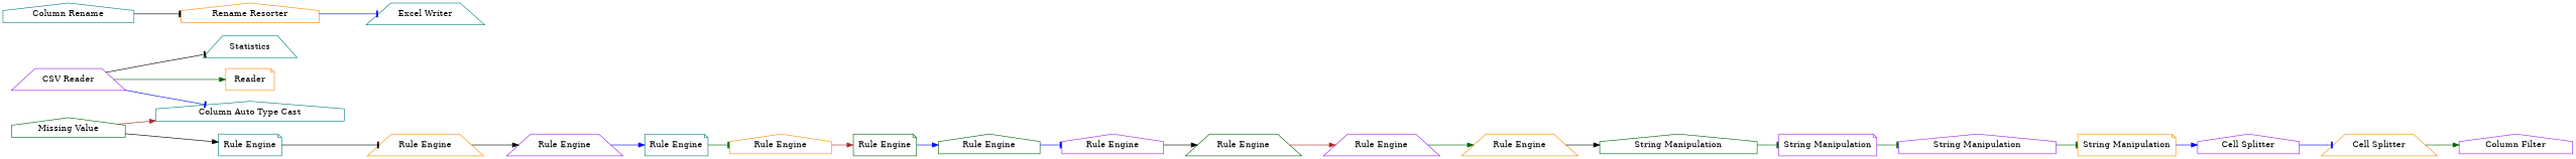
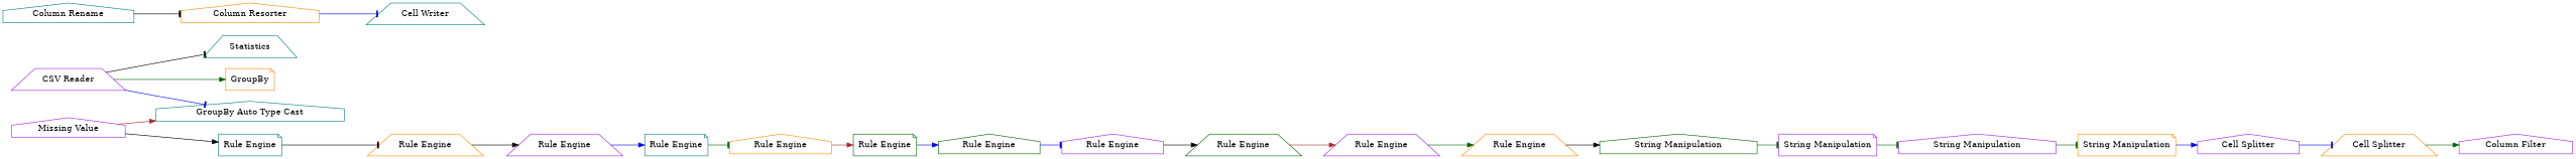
  digraph {
    rankdir=LR
    node [color=purple shape=house]
    edge [arrowhead=normal color=black]
    n1 [label="CSV Reader" shape=trapezium]
    n2 [color=teal label=Statistics shape=trapezium]
-   n3 [color=teal label="Column Auto Type Cast"]
-   n4 [color=darkorange label=Reader shape=note]
-   n5 [color=darkgreen label="Missing Value"]
+   n3 [color=teal label="GroupBy Auto Type Cast"]
+   n4 [color=darkorange label=GroupBy shape=note]
+   n5 [label="Missing Value"]
    n6 [color=teal label="Rule Engine" shape=note]
    n7 [color=darkorange label="Rule Engine" shape=trapezium]
-   n8 [color=teal label="Excel Writer" shape=trapezium]
+   n8 [color=teal label="Cell Writer" shape=trapezium]
    n9 [color=darkgreen label="String Manipulation"]
    n10 [label="String Manipulation" shape=note]
    n11 [label="String Manipulation"]
    n12 [color=darkorange label="String Manipulation" shape=note]
    n13 [label="Rule Engine" shape=trapezium]
    n14 [color=teal label="Rule Engine" shape=note]
    n15 [color=darkorange label="Rule Engine"]
    n16 [color=darkgreen label="Rule Engine" shape=note]
    n17 [color=darkgreen label="Rule Engine"]
    n18 [label="Rule Engine"]
    n19 [label="Cell Splitter"]
    n20 [color=darkorange label="Cell Splitter" shape=trapezium]
    n21 [label="Column Filter"]
    n22 [color=teal label="Column Rename"]
-   n23 [color=darkorange label="Rename Resorter"]
+   n23 [color=darkorange label="Column Resorter"]
    n24 [color=darkgreen label="Rule Engine" shape=trapezium]
    n25 [label="Rule Engine" shape=trapezium]
    n26 [color=darkorange label="Rule Engine" shape=trapezium]
    n1 -> n2 [arrowhead=tee]
    n1 -> n3 [arrowhead=tee color=blue]
    n1 -> n4 [color=darkgreen]
    n5 -> n3 [color=brown]
    n5 -> n6
    n6 -> n7 [arrowhead=tee]
    n7 -> n13
    n9 -> n10 [arrowhead=tee color=darkgreen]
    n10 -> n11 [arrowhead=tee color=darkgreen]
    n11 -> n12 [arrowhead=tee color=darkgreen]
    n12 -> n19 [color=blue]
    n13 -> n14 [color=blue]
    n14 -> n15 [arrowhead=tee color=darkgreen]
    n15 -> n16 [color=brown]
    n16 -> n17 [color=blue]
    n17 -> n18 [arrowhead=tee color=blue]
    n18 -> n24
    n19 -> n20 [arrowhead=tee color=blue]
    n20 -> n21 [color=darkgreen]
    n22 -> n23 [arrowhead=tee]
    n23 -> n8 [arrowhead=tee color=blue]
    n24 -> n25 [color=brown]
    n25 -> n26 [color=darkgreen]
    n26 -> n9
  }
